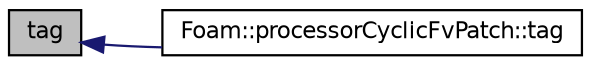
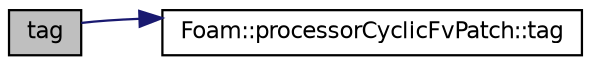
  digraph {
    rankdir=LR
    node [color=black fontname=Helvetica fontsize=10 shape=record]
    n1 [fillcolor=grey75 fontcolor=black height=0.2 label=tag style=filled width=0.4]
    n2 [height=0.2 label="Foam::processorCyclicFvPatch::tag" width=0.4]
-   n1 -> n2 [color=midnightblue dir=back fontname=Helvetica fontsize=10 labelfontname=Helvetica labelfontsize=10 style=solid]
+   n2 -> n1 [color=midnightblue dir=back fontname=Helvetica fontsize=10 labelfontname=Helvetica labelfontsize=10 style=solid]
  }
